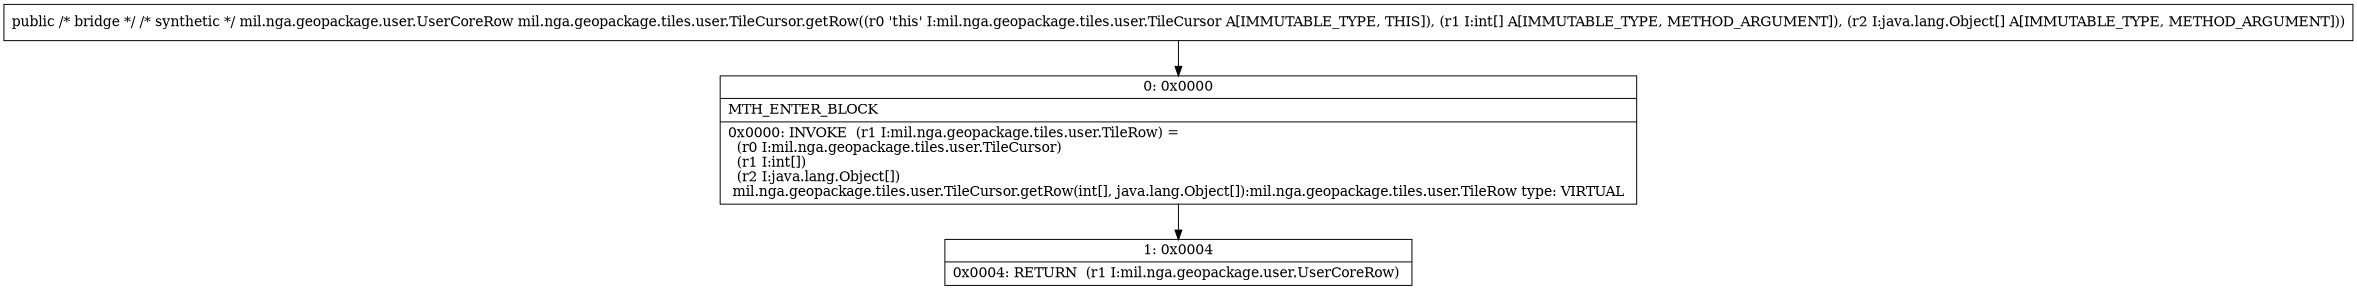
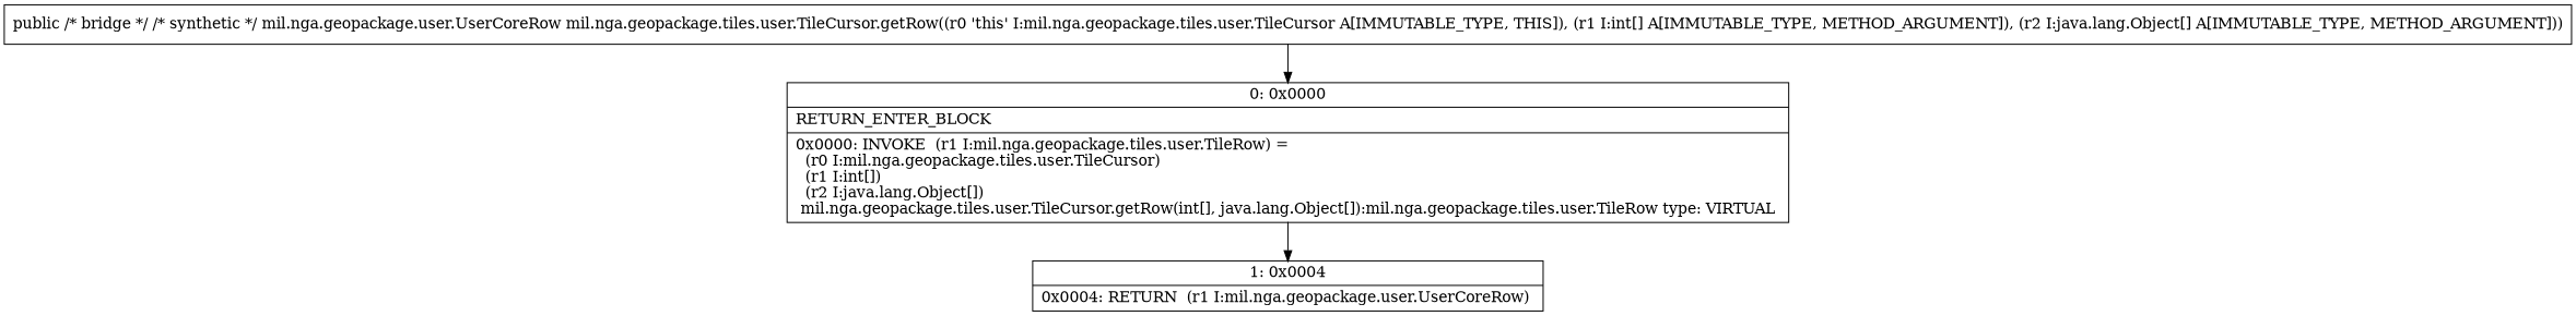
  digraph {
    node [shape=record]
-   n1 [label="{0\:\ 0x0000|MTH_ENTER_BLOCK\l|0x0000: INVOKE  (r1 I:mil.nga.geopackage.tiles.user.TileRow) = \l  (r0 I:mil.nga.geopackage.tiles.user.TileCursor)\l  (r1 I:int[])\l  (r2 I:java.lang.Object[])\l mil.nga.geopackage.tiles.user.TileCursor.getRow(int[], java.lang.Object[]):mil.nga.geopackage.tiles.user.TileRow type: VIRTUAL \l}"]
+   n1 [label="{0\:\ 0x0000|RETURN_ENTER_BLOCK\l|0x0000: INVOKE  (r1 I:mil.nga.geopackage.tiles.user.TileRow) = \l  (r0 I:mil.nga.geopackage.tiles.user.TileCursor)\l  (r1 I:int[])\l  (r2 I:java.lang.Object[])\l mil.nga.geopackage.tiles.user.TileCursor.getRow(int[], java.lang.Object[]):mil.nga.geopackage.tiles.user.TileRow type: VIRTUAL \l}"]
    n2 [label="{1\:\ 0x0004|0x0004: RETURN  (r1 I:mil.nga.geopackage.user.UserCoreRow) \l}"]
    n3 [label="{public \/* bridge *\/ \/* synthetic *\/ mil.nga.geopackage.user.UserCoreRow mil.nga.geopackage.tiles.user.TileCursor.getRow((r0 'this' I:mil.nga.geopackage.tiles.user.TileCursor A[IMMUTABLE_TYPE, THIS]), (r1 I:int[] A[IMMUTABLE_TYPE, METHOD_ARGUMENT]), (r2 I:java.lang.Object[] A[IMMUTABLE_TYPE, METHOD_ARGUMENT])) }"]
    n1 -> n2
    n3 -> n1
  }
